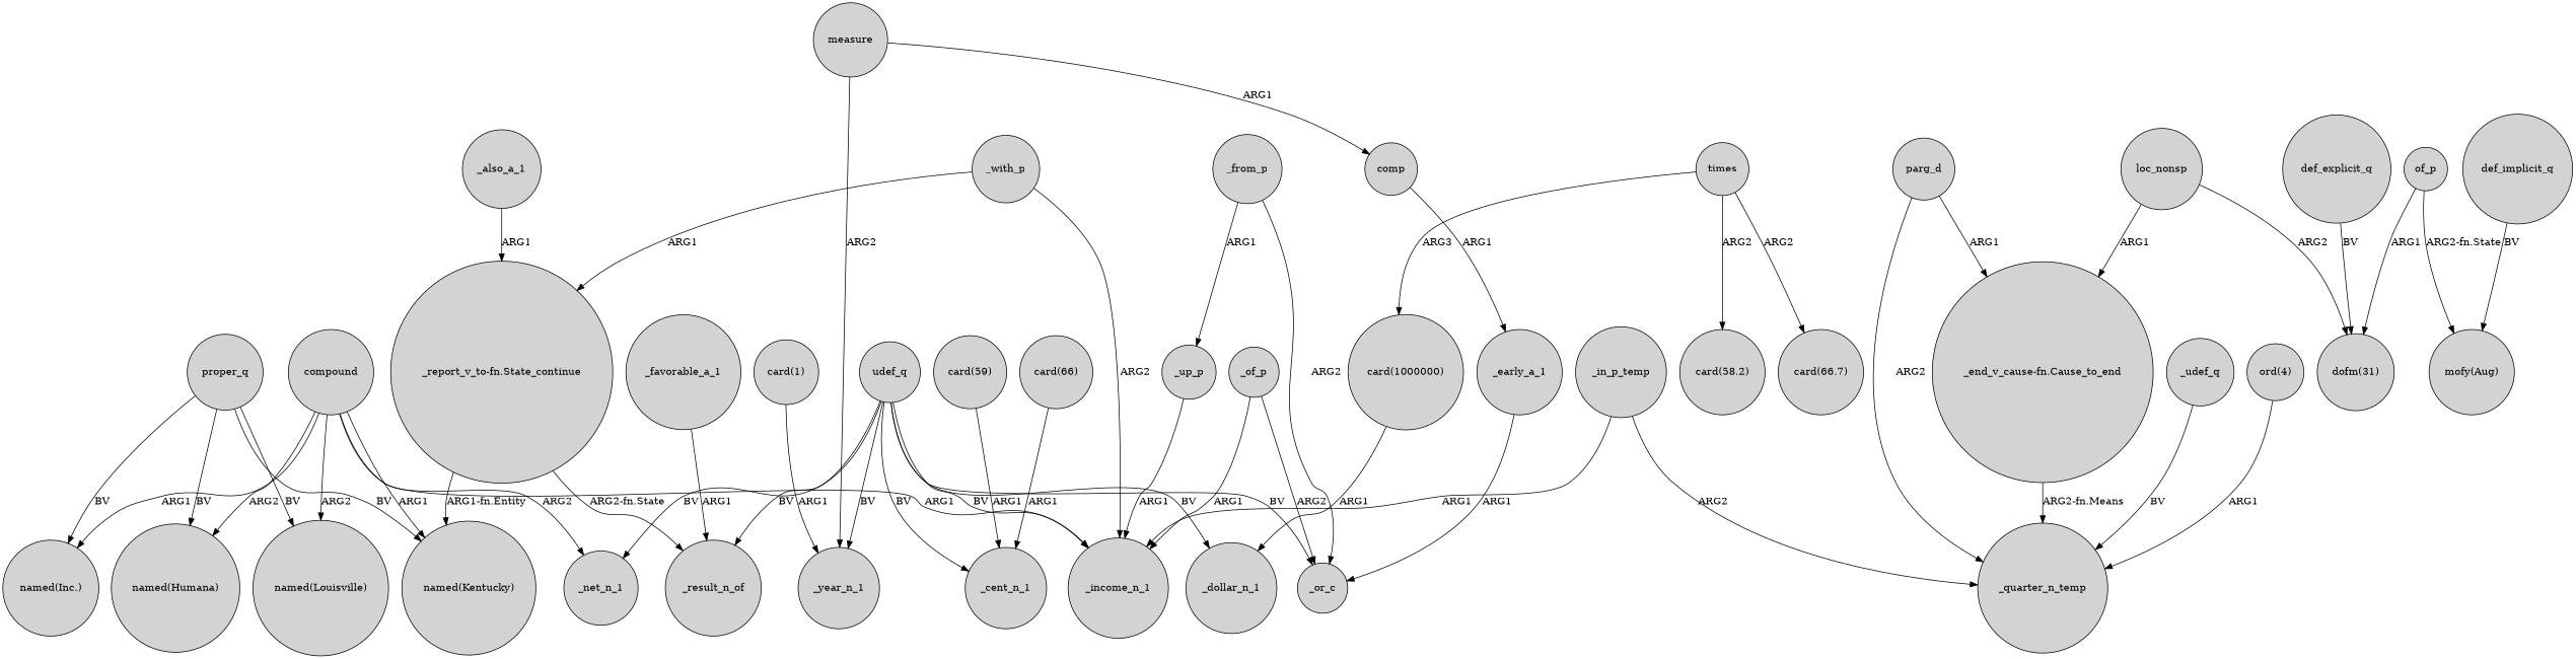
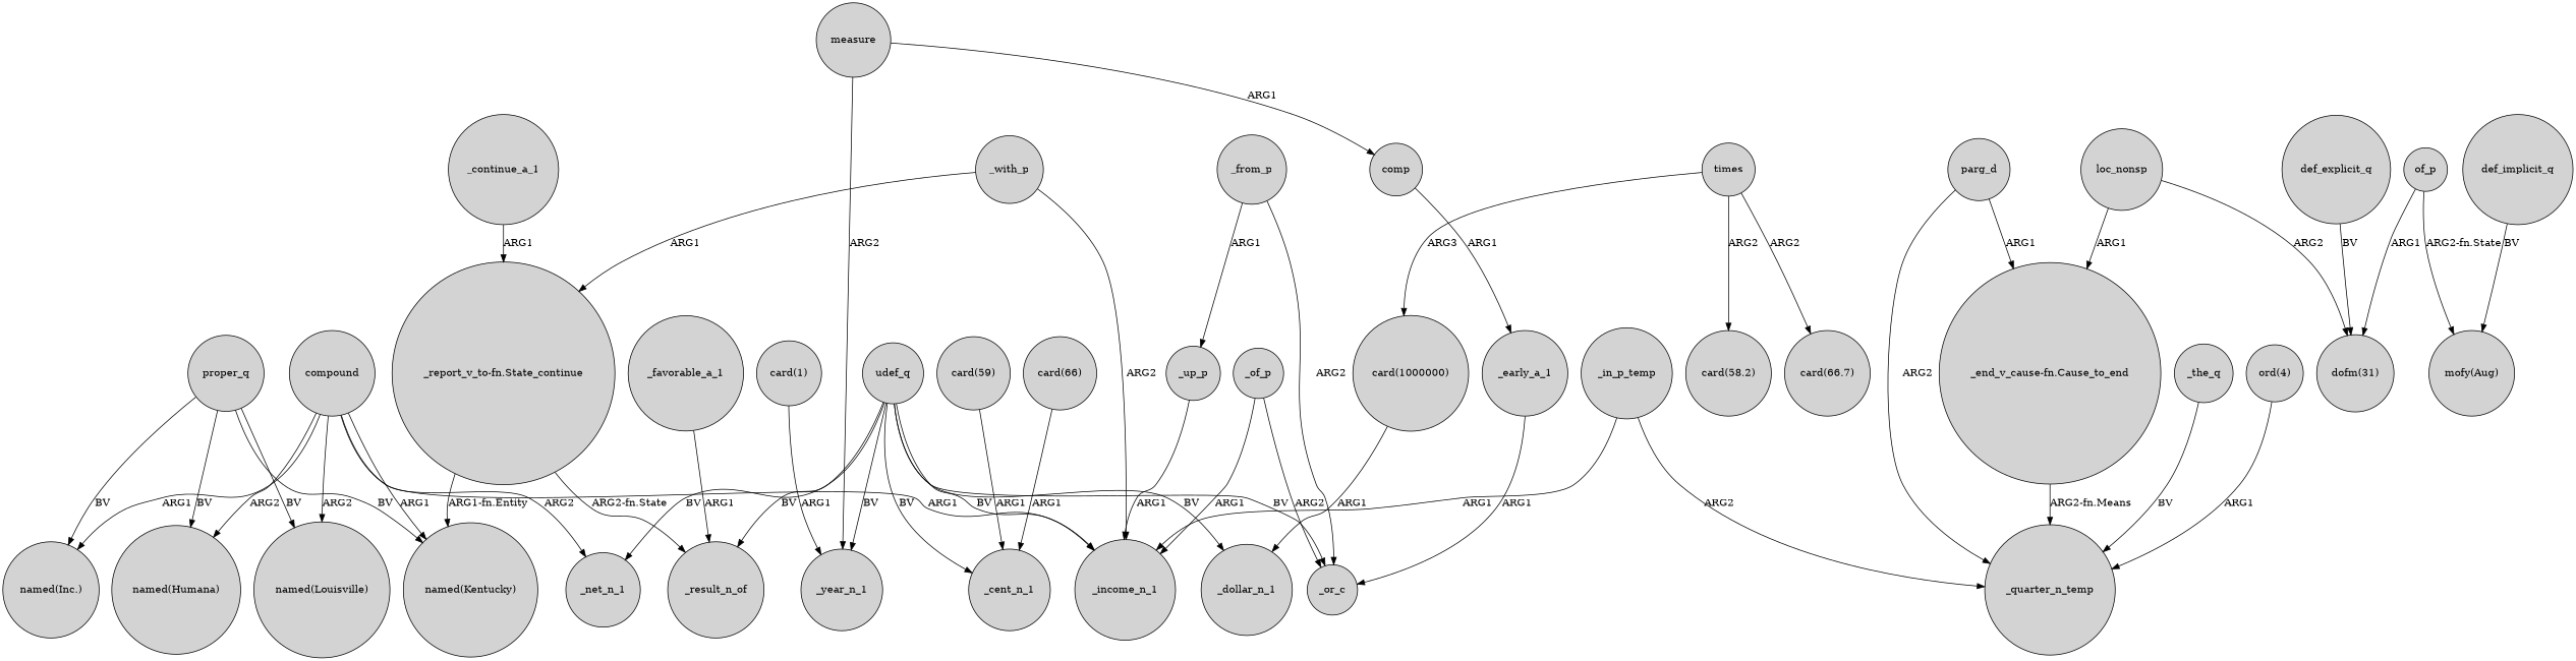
  digraph {
    node [shape=circle style=filled]
    parg_d
    "_end_v_cause-fn.Cause_to_end"
    _quarter_n_temp
    compound
    "named(Louisville)"
    _net_n_1
    _income_n_1
    "named(Kentucky)"
    "named(Inc.)"
    "named(Humana)"
    _in_p_temp
    _favorable_a_1
    _result_n_of
-   _also_a_1
+   _also_a_1 [label=_continue_a_1]
    "_report_v_to-fn.State_continue"
    "card(59)"
    _cent_n_1
    proper_q
    "card(1)"
    _year_n_1
    udef_q
    _or_c
    _dollar_n_1
-   _the_q [label=_udef_q]
+   _the_q
    times
    "card(1000000)"
    "card(58.2)"
    "card(66.7)"
    _of_p
    comp
    _early_a_1
    of_p
    "dofm(31)"
    "mofy(Aug)"
    measure
    _with_p
    _up_p
    def_implicit_q
    loc_nonsp
    _from_p
    "ord(4)"
    def_explicit_q
    "card(66)"
    parg_d -> "_end_v_cause-fn.Cause_to_end" [label=ARG1]
    parg_d -> _quarter_n_temp [label=ARG2]
    "_end_v_cause-fn.Cause_to_end" -> _quarter_n_temp [label="ARG2-fn.Means"]
    compound -> "named(Louisville)" [label=ARG2]
    compound -> _net_n_1 [label=ARG2]
    compound -> _income_n_1 [label=ARG1]
    compound -> "named(Kentucky)" [label=ARG1]
    compound -> "named(Inc.)" [label=ARG1]
    compound -> "named(Humana)" [label=ARG2]
    _in_p_temp -> _quarter_n_temp [label=ARG2]
    _in_p_temp -> _income_n_1 [label=ARG1]
    _favorable_a_1 -> _result_n_of [label=ARG1]
    _also_a_1 -> "_report_v_to-fn.State_continue" [label=ARG1]
    "_report_v_to-fn.State_continue" -> "named(Kentucky)" [label="ARG1-fn.Entity"]
    "_report_v_to-fn.State_continue" -> _result_n_of [label="ARG2-fn.State"]
    "card(59)" -> _cent_n_1 [label=ARG1]
    proper_q -> "named(Louisville)" [label=BV]
    proper_q -> "named(Kentucky)" [label=BV]
    proper_q -> "named(Inc.)" [label=BV]
    proper_q -> "named(Humana)" [label=BV]
    "card(1)" -> _year_n_1 [label=ARG1]
    udef_q -> _net_n_1 [label=BV]
    udef_q -> _income_n_1 [label=BV]
    udef_q -> _result_n_of [label=BV]
    udef_q -> _cent_n_1 [label=BV]
    udef_q -> _year_n_1 [label=BV]
    udef_q -> _or_c [label=BV]
    udef_q -> _dollar_n_1 [label=BV]
    _the_q -> _quarter_n_temp [label=BV]
    times -> "card(1000000)" [label=ARG3]
    times -> "card(58.2)" [label=ARG2]
    times -> "card(66.7)" [label=ARG2]
    "card(1000000)" -> _dollar_n_1 [label=ARG1]
    _of_p -> _income_n_1 [label=ARG1]
    _of_p -> _or_c [label=ARG2]
    comp -> _early_a_1 [label=ARG1]
    _early_a_1 -> _or_c [label=ARG1]
    of_p -> "dofm(31)" [label=ARG1]
    of_p -> "mofy(Aug)" [label="ARG2-fn.State"]
    measure -> _year_n_1 [label=ARG2]
    measure -> comp [label=ARG1]
    _with_p -> _income_n_1 [label=ARG2]
    _with_p -> "_report_v_to-fn.State_continue" [label=ARG1]
    _up_p -> _income_n_1 [label=ARG1]
    def_implicit_q -> "mofy(Aug)" [label=BV]
    loc_nonsp -> "_end_v_cause-fn.Cause_to_end" [label=ARG1]
    loc_nonsp -> "dofm(31)" [label=ARG2]
    _from_p -> _or_c [label=ARG2]
    _from_p -> _up_p [label=ARG1]
    "ord(4)" -> _quarter_n_temp [label=ARG1]
    def_explicit_q -> "dofm(31)" [label=BV]
    "card(66)" -> _cent_n_1 [label=ARG1]
  }
